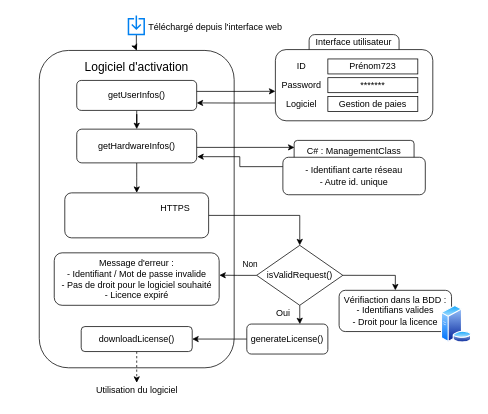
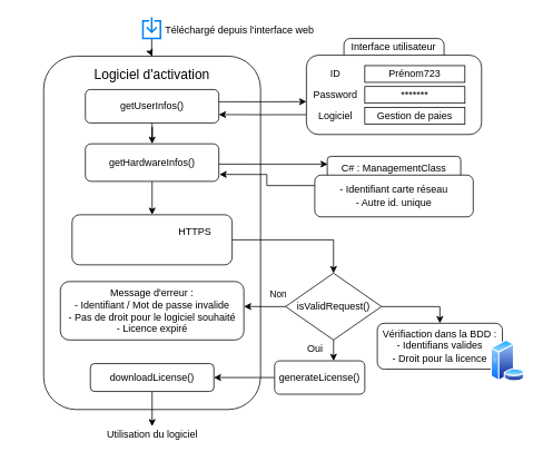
  <mxCell id="0" />
  <mxCell id="1" parent="0" />
  <mxCell id="2" value="" style="rounded=1;whiteSpace=wrap;html=1;" vertex="1" parent="1"><mxGeometry x="411.87" y="45.5" width="120" height="50" as="geometry" /></mxCell>
  <mxCell id="3" value="" style="rounded=1;whiteSpace=wrap;html=1;" vertex="1" parent="1"><mxGeometry x="51.87" y="66.65" width="260" height="423.35" as="geometry" /></mxCell>
  <mxCell id="4" style="edgeStyle=orthogonalEdgeStyle;rounded=0;orthogonalLoop=1;jettySize=auto;html=1;fontSize=16;" edge="1" parent="1" source="5" target="3"><mxGeometry relative="1" as="geometry" /></mxCell>
  <mxCell id="5" value="" style="html=1;verticalLabelPosition=bottom;align=center;labelBackgroundColor=#ffffff;verticalAlign=top;strokeWidth=2;strokeColor=#0080F0;shadow=0;dashed=0;shape=mxgraph.ios7.icons.down;" vertex="1" parent="1"><mxGeometry x="170.87" y="20" width="21" height="25.5" as="geometry" /></mxCell>
  <mxCell id="6" value="Téléchargé depuis l'interface web" style="text;html=1;strokeColor=none;fillColor=none;align=center;verticalAlign=middle;whiteSpace=wrap;rounded=0;" vertex="1" parent="1"><mxGeometry x="191.87" y="25.5" width="190" height="20" as="geometry" /></mxCell>
  <mxCell id="7" style="edgeStyle=orthogonalEdgeStyle;rounded=0;orthogonalLoop=1;jettySize=auto;html=1;entryX=0;entryY=0.586;entryDx=0;entryDy=0;entryPerimeter=0;exitX=0.996;exitY=0.366;exitDx=0;exitDy=0;exitPerimeter=0;" edge="1" parent="1" source="9" target="12"><mxGeometry relative="1" as="geometry" /></mxCell>
  <mxCell id="8" style="edgeStyle=orthogonalEdgeStyle;rounded=0;orthogonalLoop=1;jettySize=auto;html=1;" edge="1" parent="1" source="9" target="21"><mxGeometry relative="1" as="geometry" /></mxCell>
  <mxCell id="9" value="getUserInfos()" style="rounded=1;whiteSpace=wrap;html=1;" vertex="1" parent="1"><mxGeometry x="101.87" y="106.65" width="160" height="40" as="geometry" /></mxCell>
  <mxCell id="10" value="Interface utilisateur" style="text;html=1;strokeColor=none;fillColor=none;align=center;verticalAlign=middle;whiteSpace=wrap;rounded=0;" vertex="1" parent="1"><mxGeometry x="419.37" y="45.5" width="105" height="20" as="geometry" /></mxCell>
  <mxCell id="11" style="edgeStyle=orthogonalEdgeStyle;rounded=0;orthogonalLoop=1;jettySize=auto;html=1;entryX=1;entryY=0.75;entryDx=0;entryDy=0;exitX=0;exitY=0.75;exitDx=0;exitDy=0;" edge="1" parent="1" source="12" target="9"><mxGeometry relative="1" as="geometry" /></mxCell>
  <mxCell id="12" value="" style="rounded=1;whiteSpace=wrap;html=1;" vertex="1" parent="1"><mxGeometry x="366.87" y="65.5" width="210" height="95" as="geometry" /></mxCell>
  <mxCell id="13" value="Prénom723" style="rounded=0;whiteSpace=wrap;html=1;" vertex="1" parent="1"><mxGeometry x="436.87" y="78" width="120" height="20" as="geometry" /></mxCell>
  <mxCell id="14" value="*******" style="rounded=0;whiteSpace=wrap;html=1;" vertex="1" parent="1"><mxGeometry x="436.87" y="103" width="120" height="20" as="geometry" /></mxCell>
  <mxCell id="15" value="Gestion de paies" style="rounded=0;whiteSpace=wrap;html=1;" vertex="1" parent="1"><mxGeometry x="436.87" y="128" width="120" height="20" as="geometry" /></mxCell>
  <mxCell id="16" value="&lt;div&gt;ID&lt;/div&gt;" style="text;html=1;strokeColor=none;fillColor=none;align=center;verticalAlign=middle;whiteSpace=wrap;rounded=0;" vertex="1" parent="1"><mxGeometry x="376.87" y="80.5" width="50" height="15" as="geometry" /></mxCell>
  <mxCell id="17" value="&lt;div&gt;Password&lt;br&gt;&lt;/div&gt;" style="text;html=1;strokeColor=none;fillColor=none;align=center;verticalAlign=middle;whiteSpace=wrap;rounded=0;" vertex="1" parent="1"><mxGeometry x="376.87" y="105.5" width="50" height="15" as="geometry" /></mxCell>
  <mxCell id="18" value="&lt;div&gt;Logiciel&lt;br&gt;&lt;/div&gt;" style="text;html=1;strokeColor=none;fillColor=none;align=center;verticalAlign=middle;whiteSpace=wrap;rounded=0;" vertex="1" parent="1"><mxGeometry x="376.87" y="130.5" width="50" height="15" as="geometry" /></mxCell>
  <mxCell id="19" style="edgeStyle=orthogonalEdgeStyle;rounded=0;orthogonalLoop=1;jettySize=auto;html=1;entryX=0.003;entryY=0.311;entryDx=0;entryDy=0;exitX=1;exitY=0.541;exitDx=0;exitDy=0;exitPerimeter=0;entryPerimeter=0;" edge="1" parent="1" source="21" target="22"><mxGeometry relative="1" as="geometry" /></mxCell>
  <mxCell id="20" style="edgeStyle=orthogonalEdgeStyle;rounded=0;orthogonalLoop=1;jettySize=auto;html=1;" edge="1" parent="1" source="21" target="24"><mxGeometry relative="1" as="geometry" /></mxCell>
  <mxCell id="21" value="getHardwareInfos()" style="rounded=1;whiteSpace=wrap;html=1;" vertex="1" parent="1"><mxGeometry x="101.87" y="171.65" width="160" height="45" as="geometry" /></mxCell>
  <mxCell id="22" value="C# : ManagementClass" style="rounded=1;whiteSpace=wrap;html=1;verticalAlign=top;" vertex="1" parent="1"><mxGeometry x="391.87" y="186.65" width="160" height="30" as="geometry" /></mxCell>
  <mxCell id="23" style="edgeStyle=orthogonalEdgeStyle;rounded=0;orthogonalLoop=1;jettySize=auto;html=1;entryX=0.5;entryY=0;entryDx=0;entryDy=0;" edge="1" parent="1" source="24" target="32"><mxGeometry relative="1" as="geometry" /></mxCell>
  <mxCell id="24" value="" style="rounded=1;whiteSpace=wrap;html=1;" vertex="1" parent="1"><mxGeometry x="85.93" y="256.65" width="191.88" height="60" as="geometry" /></mxCell>
  <mxCell id="25" value="" style="shape=image;html=1;verticalAlign=top;verticalLabelPosition=bottom;labelBackgroundColor=#ffffff;imageAspect=0;aspect=fixed;image=https://cdn1.iconfinder.com/data/icons/material-core/23/https-128.png" vertex="1" parent="1"><mxGeometry x="223.43" y="286.65" width="20" height="20" as="geometry" /></mxCell>
  <mxCell id="26" value="HTTPS" style="text;html=1;strokeColor=none;fillColor=none;align=center;verticalAlign=middle;whiteSpace=wrap;rounded=0;" vertex="1" parent="1"><mxGeometry x="207.18" y="266.65" width="52.5" height="20" as="geometry" /></mxCell>
  <mxCell id="27" style="edgeStyle=orthogonalEdgeStyle;rounded=0;orthogonalLoop=1;jettySize=auto;html=1;entryX=1.001;entryY=0.426;entryDx=0;entryDy=0;entryPerimeter=0;" edge="1" parent="1" source="32" target="33"><mxGeometry relative="1" as="geometry" /></mxCell>
  <mxCell id="28" value="Non" style="edgeLabel;html=1;align=center;verticalAlign=middle;resizable=0;points=[];rotation=0;" vertex="1" connectable="0" parent="27"><mxGeometry x="-0.726" y="-2" relative="1" as="geometry"><mxPoint x="-2" y="-13" as="offset" /></mxGeometry></mxCell>
  <mxCell id="29" style="edgeStyle=orthogonalEdgeStyle;rounded=0;orthogonalLoop=1;jettySize=auto;html=1;entryX=1;entryY=0.5;entryDx=0;entryDy=0;startArrow=none;" edge="1" parent="1" source="44" target="35"><mxGeometry relative="1" as="geometry"><Array as="points" /></mxGeometry></mxCell>
  <mxCell id="30" style="edgeStyle=orthogonalEdgeStyle;rounded=0;orthogonalLoop=1;jettySize=auto;html=1;entryX=0.5;entryY=0;entryDx=0;entryDy=0;exitX=1;exitY=0.5;exitDx=0;exitDy=0;" edge="1" parent="1" source="32" target="37"><mxGeometry relative="1" as="geometry" /></mxCell>
  <mxCell id="31" style="edgeStyle=orthogonalEdgeStyle;rounded=0;orthogonalLoop=1;jettySize=auto;html=1;entryX=0.655;entryY=0.004;entryDx=0;entryDy=0;entryPerimeter=0;" edge="1" parent="1" source="32" target="44"><mxGeometry relative="1" as="geometry"><mxPoint x="400" y="430" as="targetPoint" /></mxGeometry></mxCell>
  <mxCell id="32" value="isValidRequest()" style="rhombus;whiteSpace=wrap;html=1;" vertex="1" parent="1"><mxGeometry x="341.87" y="326.65" width="115" height="80" as="geometry" /></mxCell>
  <mxCell id="33" value="&lt;div&gt;Message d'erreur :&lt;/div&gt;&lt;div&gt;- Identifiant / Mot de passe invalide&lt;/div&gt;&lt;div&gt;- Pas de droit pour le logiciel souhaité&lt;/div&gt;&lt;div&gt;- Licence expiré&lt;br&gt;&lt;/div&gt;" style="rounded=1;whiteSpace=wrap;html=1;" vertex="1" parent="1"><mxGeometry x="71.87" y="336.65" width="220" height="70" as="geometry" /></mxCell>
- <mxCell id="34" style="edgeStyle=orthogonalEdgeStyle;rounded=0;orthogonalLoop=1;jettySize=auto;html=1;dashed=1;" edge="1" parent="1" source="35" target="39"><mxGeometry relative="1" as="geometry" /></mxCell>
+ <mxCell id="34" style="edgeStyle=orthogonalEdgeStyle;rounded=0;orthogonalLoop=1;jettySize=auto;html=1;" edge="1" parent="1" source="35" target="39"><mxGeometry relative="1" as="geometry" /></mxCell>
  <mxCell id="35" value="downloadLicense()" style="rounded=1;whiteSpace=wrap;html=1;" vertex="1" parent="1"><mxGeometry x="107.81" y="434.98" width="148.13" height="33.35" as="geometry" /></mxCell>
  <mxCell id="36" value="Oui" style="text;html=1;align=center;verticalAlign=middle;resizable=0;points=[];autosize=1;strokeColor=none;fillColor=none;" vertex="1" parent="1"><mxGeometry x="361.87" y="406.65" width="30" height="20" as="geometry" /></mxCell>
  <mxCell id="37" value="&lt;div&gt;Vérifiaction dans la BDD :&lt;br&gt;&lt;/div&gt;&lt;div&gt;- Identifians valides&lt;/div&gt;&lt;div&gt;- Droit pour la licence&lt;br&gt;&lt;/div&gt;" style="rounded=1;whiteSpace=wrap;html=1;" vertex="1" parent="1"><mxGeometry x="451.87" y="386.65" width="150" height="55" as="geometry" /></mxCell>
  <mxCell id="38" value="" style="aspect=fixed;perimeter=ellipsePerimeter;html=1;align=center;shadow=0;dashed=0;spacingTop=3;image;image=img/lib/active_directory/database_server.svg;" vertex="1" parent="1"><mxGeometry x="587.87" y="406.65" width="41" height="50" as="geometry" /></mxCell>
  <mxCell id="39" value="Utilisation du logiciel" style="text;html=1;align=center;verticalAlign=middle;resizable=0;points=[];autosize=1;strokeColor=none;fillColor=none;" vertex="1" parent="1"><mxGeometry x="121.87" y="510" width="120" height="20" as="geometry" /></mxCell>
  <mxCell id="40" value="&lt;div style=&quot;font-size: 16px;&quot;&gt;Logiciel d'activation&lt;/div&gt;" style="text;html=1;strokeColor=none;fillColor=none;align=center;verticalAlign=middle;whiteSpace=wrap;rounded=0;fontsize=15;fontSize=16;" vertex="1" parent="1"><mxGeometry x="102.62" y="79.15" width="157.5" height="20" as="geometry" /></mxCell>
  <mxCell id="41" value="" style="shape=image;verticalLabelPosition=bottom;labelBackgroundColor=#ffffff;verticalAlign=top;aspect=fixed;imageAspect=0;image=https://iconape.com/wp-content/files/rr/352323/png/c-sharp-c-logo.png;" vertex="1" parent="1"><mxGeometry x="20" y="45.5" width="70" height="78.65" as="geometry" /></mxCell>
  <mxCell id="42" style="edgeStyle=orthogonalEdgeStyle;rounded=0;orthogonalLoop=1;jettySize=auto;html=1;entryX=1.005;entryY=0.816;entryDx=0;entryDy=0;exitX=0;exitY=0.25;exitDx=0;exitDy=0;entryPerimeter=0;" edge="1" parent="1" source="43" target="21"><mxGeometry relative="1" as="geometry" /></mxCell>
  <mxCell id="43" value="&lt;div&gt;- Identifiant carte réseau&lt;/div&gt;&lt;div&gt;- Autre id. unique&lt;br&gt;&lt;/div&gt;" style="rounded=1;whiteSpace=wrap;html=1;" vertex="1" parent="1"><mxGeometry x="376.87" y="209.15" width="190" height="50" as="geometry" /></mxCell>
  <mxCell id="44" value="generateLicense()" style="rounded=1;whiteSpace=wrap;html=1;" vertex="1" parent="1"><mxGeometry x="328.74" y="431.65" width="108.13" height="40" as="geometry" /></mxCell>
